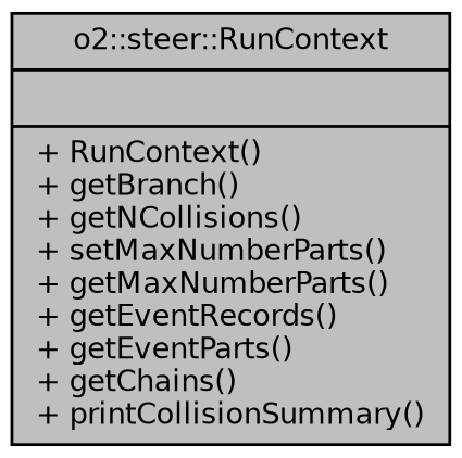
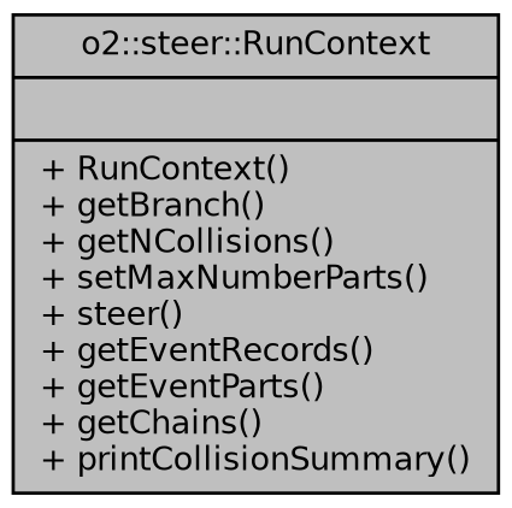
  digraph {
-   n1 [color=black fillcolor=grey75 fontcolor=black fontname=Helvetica fontsize=10 height=0.2 label="{o2::steer::RunContext\n||+ RunContext()\l+ getBranch()\l+ getNCollisions()\l+ setMaxNumberParts()\l+ getMaxNumberParts()\l+ getEventRecords()\l+ getEventParts()\l+ getChains()\l+ printCollisionSummary()\l}" shape=record style=filled width=0.4]
+   n1 [color=black fillcolor=grey75 fontcolor=black fontname=Helvetica fontsize=10 height=0.2 label="{o2::steer::RunContext\n||+ RunContext()\l+ getBranch()\l+ getNCollisions()\l+ setMaxNumberParts()\l+ steer()\l+ getEventRecords()\l+ getEventParts()\l+ getChains()\l+ printCollisionSummary()\l}" shape=record style=filled width=0.4]
  }
